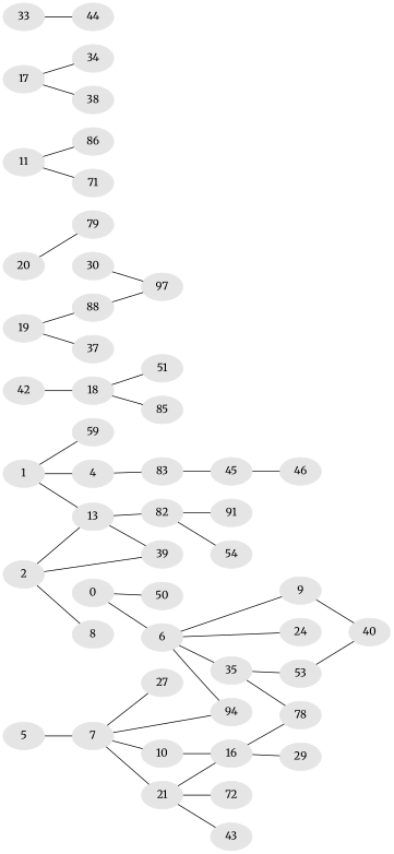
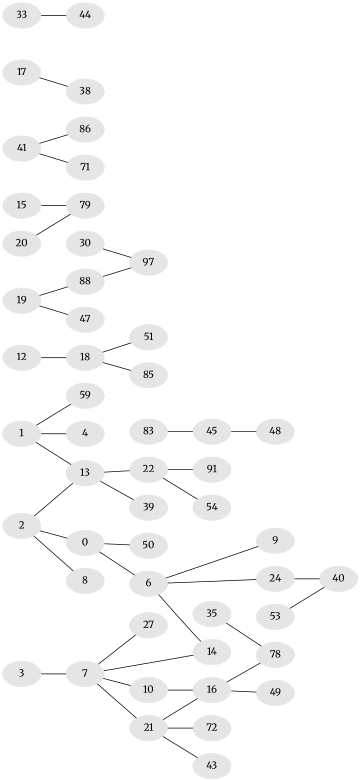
  graph {
    fontname=Merriweather
    rankdir=LR
    node [color=gray90 fontname=Merriweather style=filled]
    edge [fontname=Merriweather]
    1
    4
    n3 [label=59]
    13
    n5 [label=0]
    2
    8
    n8 [label=83]
-   3 [label=5]
+   3
    7
    6
    50
-   22 [label=82]
+   22
    39
-   14 [label=94]
+   14
    10
    21
    27
    45
    9
    24
    35
    40
-   12 [label=42]
+   12
    18
    n26 [label=88]
    19
-   47 [label=37]
+   47
    n29 [label=78]
    53
    16
    n32 [label=79]
+   15
    n34 [label=72]
    43
    20
    n37 [label=86]
-   11
+   11 [label=41]
    n39 [label=71]
-   49 [label=29]
+   49
    17
-   34
    38
    51
    n45 [label=85]
    n46 [label=91]
    54
    n48 [label=97]
    33
    44
-   46
+   46 [label=48]
    30
    1 -- 4
    1 -- n3
    1 -- 13
-   4 -- n8
    13 -- 22
    13 -- 39
    n5 -- 6
    n5 -- 50
    2 -- 13
-   2 -- 39
+   2 -- n5
    2 -- 8
    n8 -- 45
    3 -- 7
    7 -- 14
    7 -- 10
    7 -- 21
    7 -- 27
    6 -- 14
    6 -- 9
    6 -- 24
-   6 -- 35
    22 -- n46
    22 -- 54
    10 -- 16
    21 -- 16
    21 -- n34
    21 -- 43
    45 -- 46
-   9 -- 40
+   24 -- 40
    35 -- n29
-   35 -- 53
    12 -- 18
    18 -- 51
    18 -- n45
    n26 -- n48
    19 -- n26
    19 -- 47
    53 -- 40
    16 -- n29
    16 -- 49
+   15 -- n32
    20 -- n32
    11 -- n37
    11 -- n39
-   17 -- 34
    17 -- 38
    33 -- 44
    30 -- n48
  }
